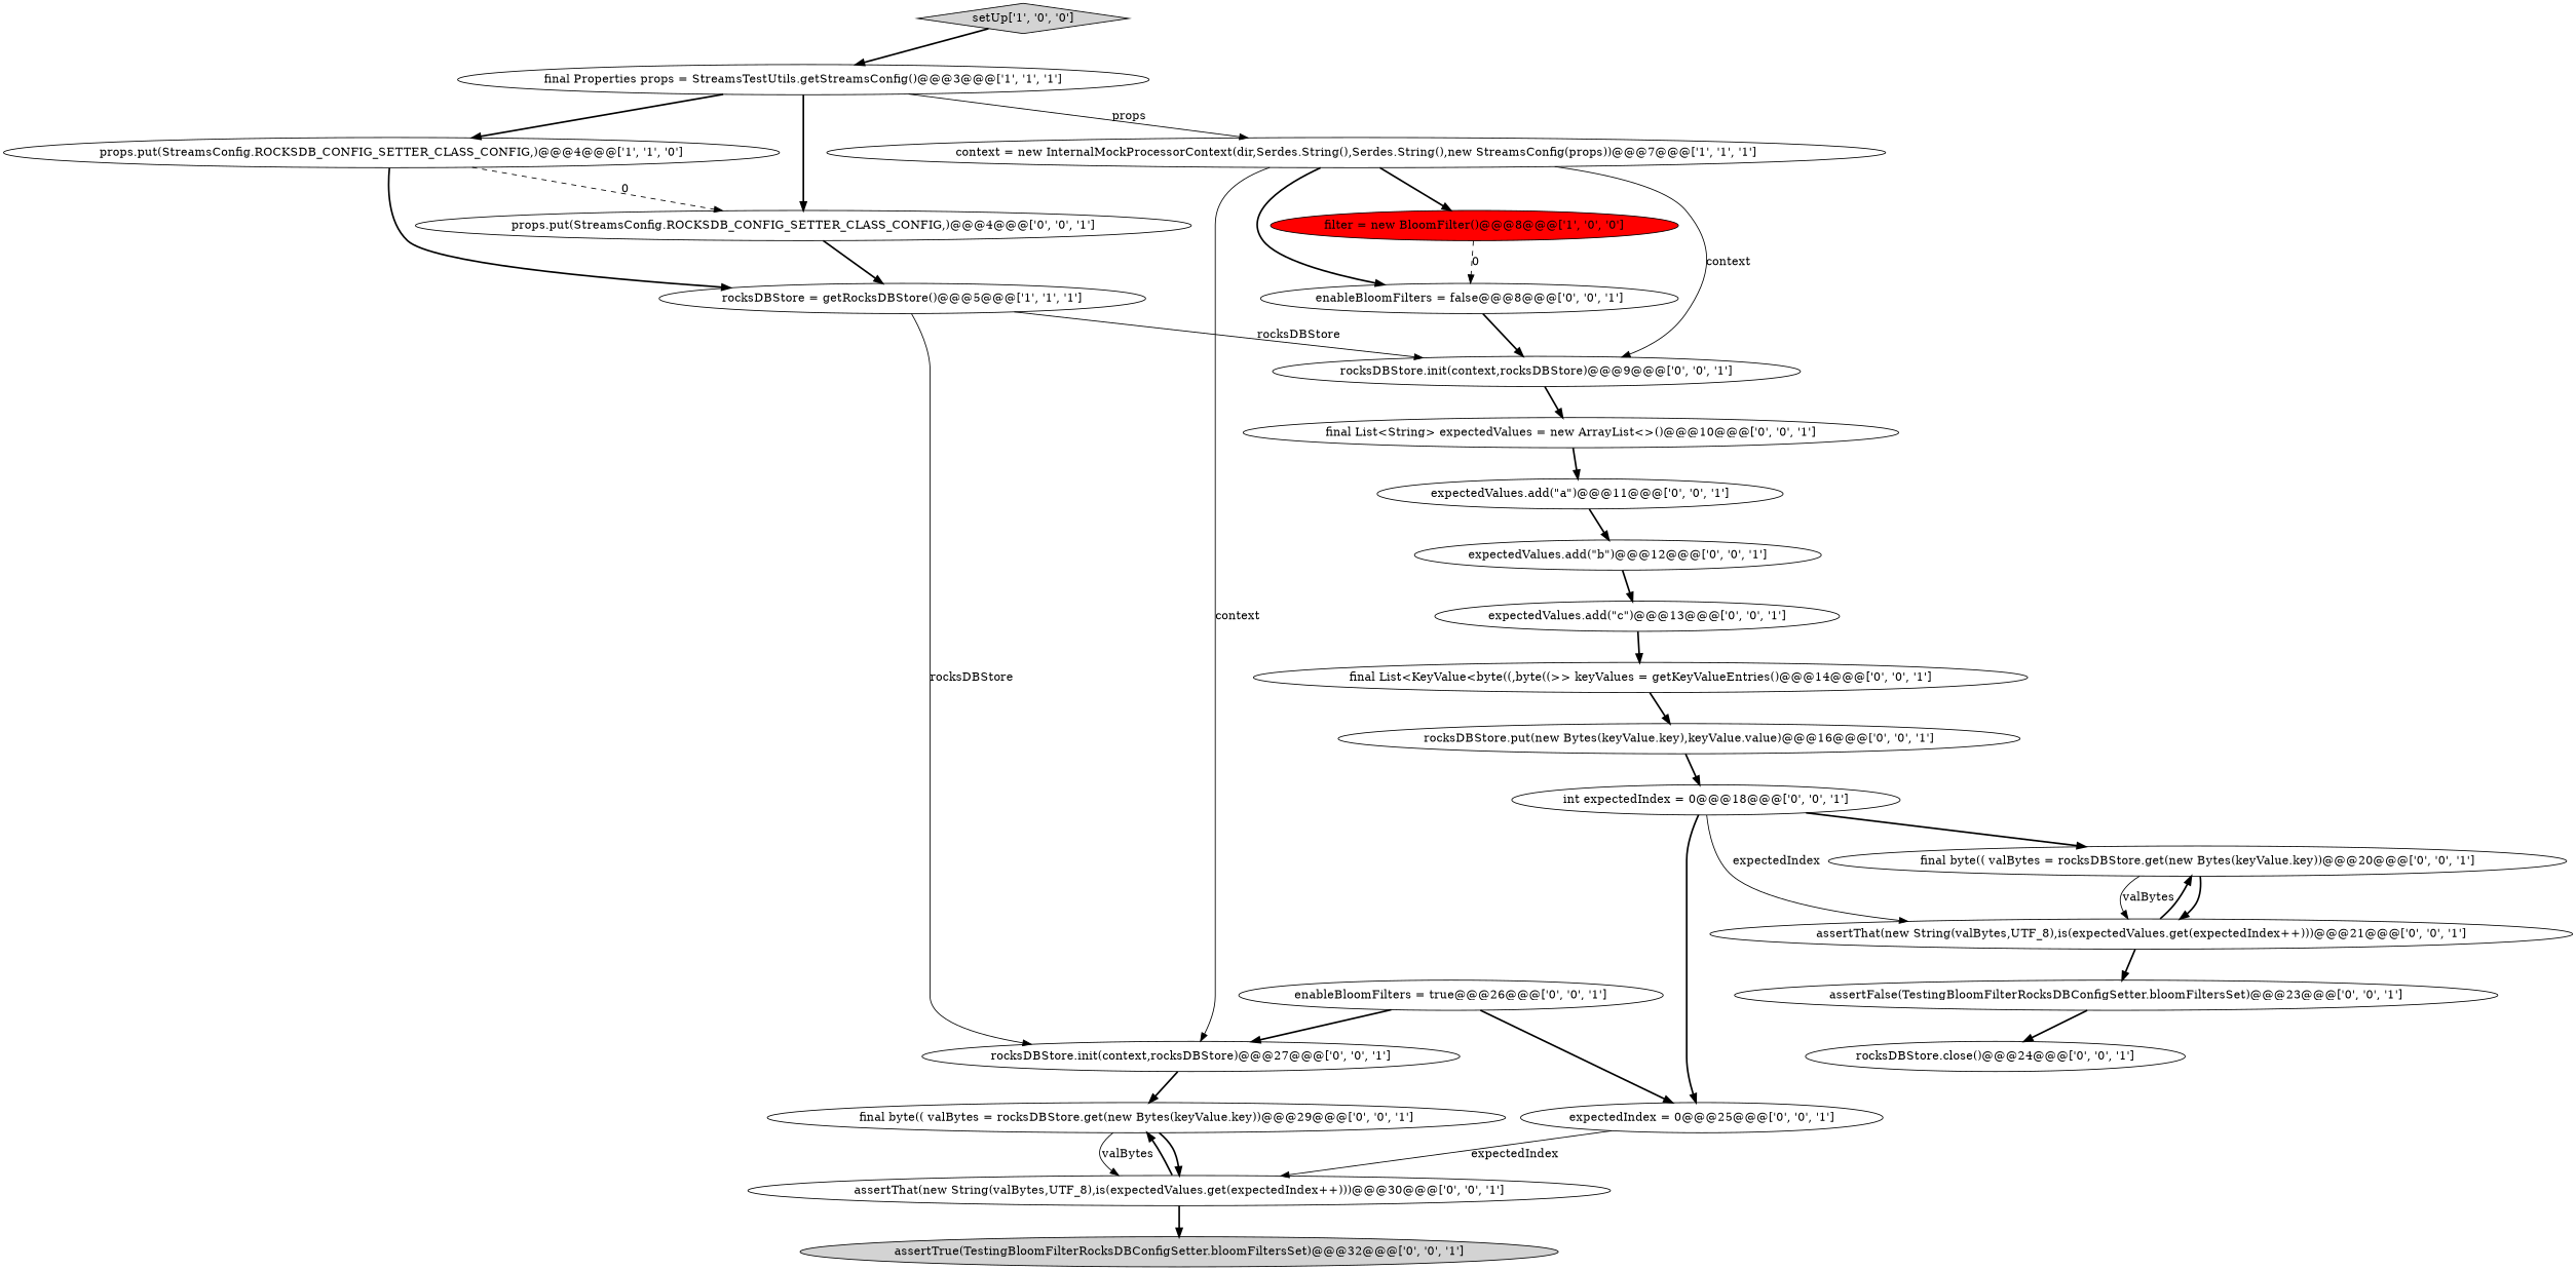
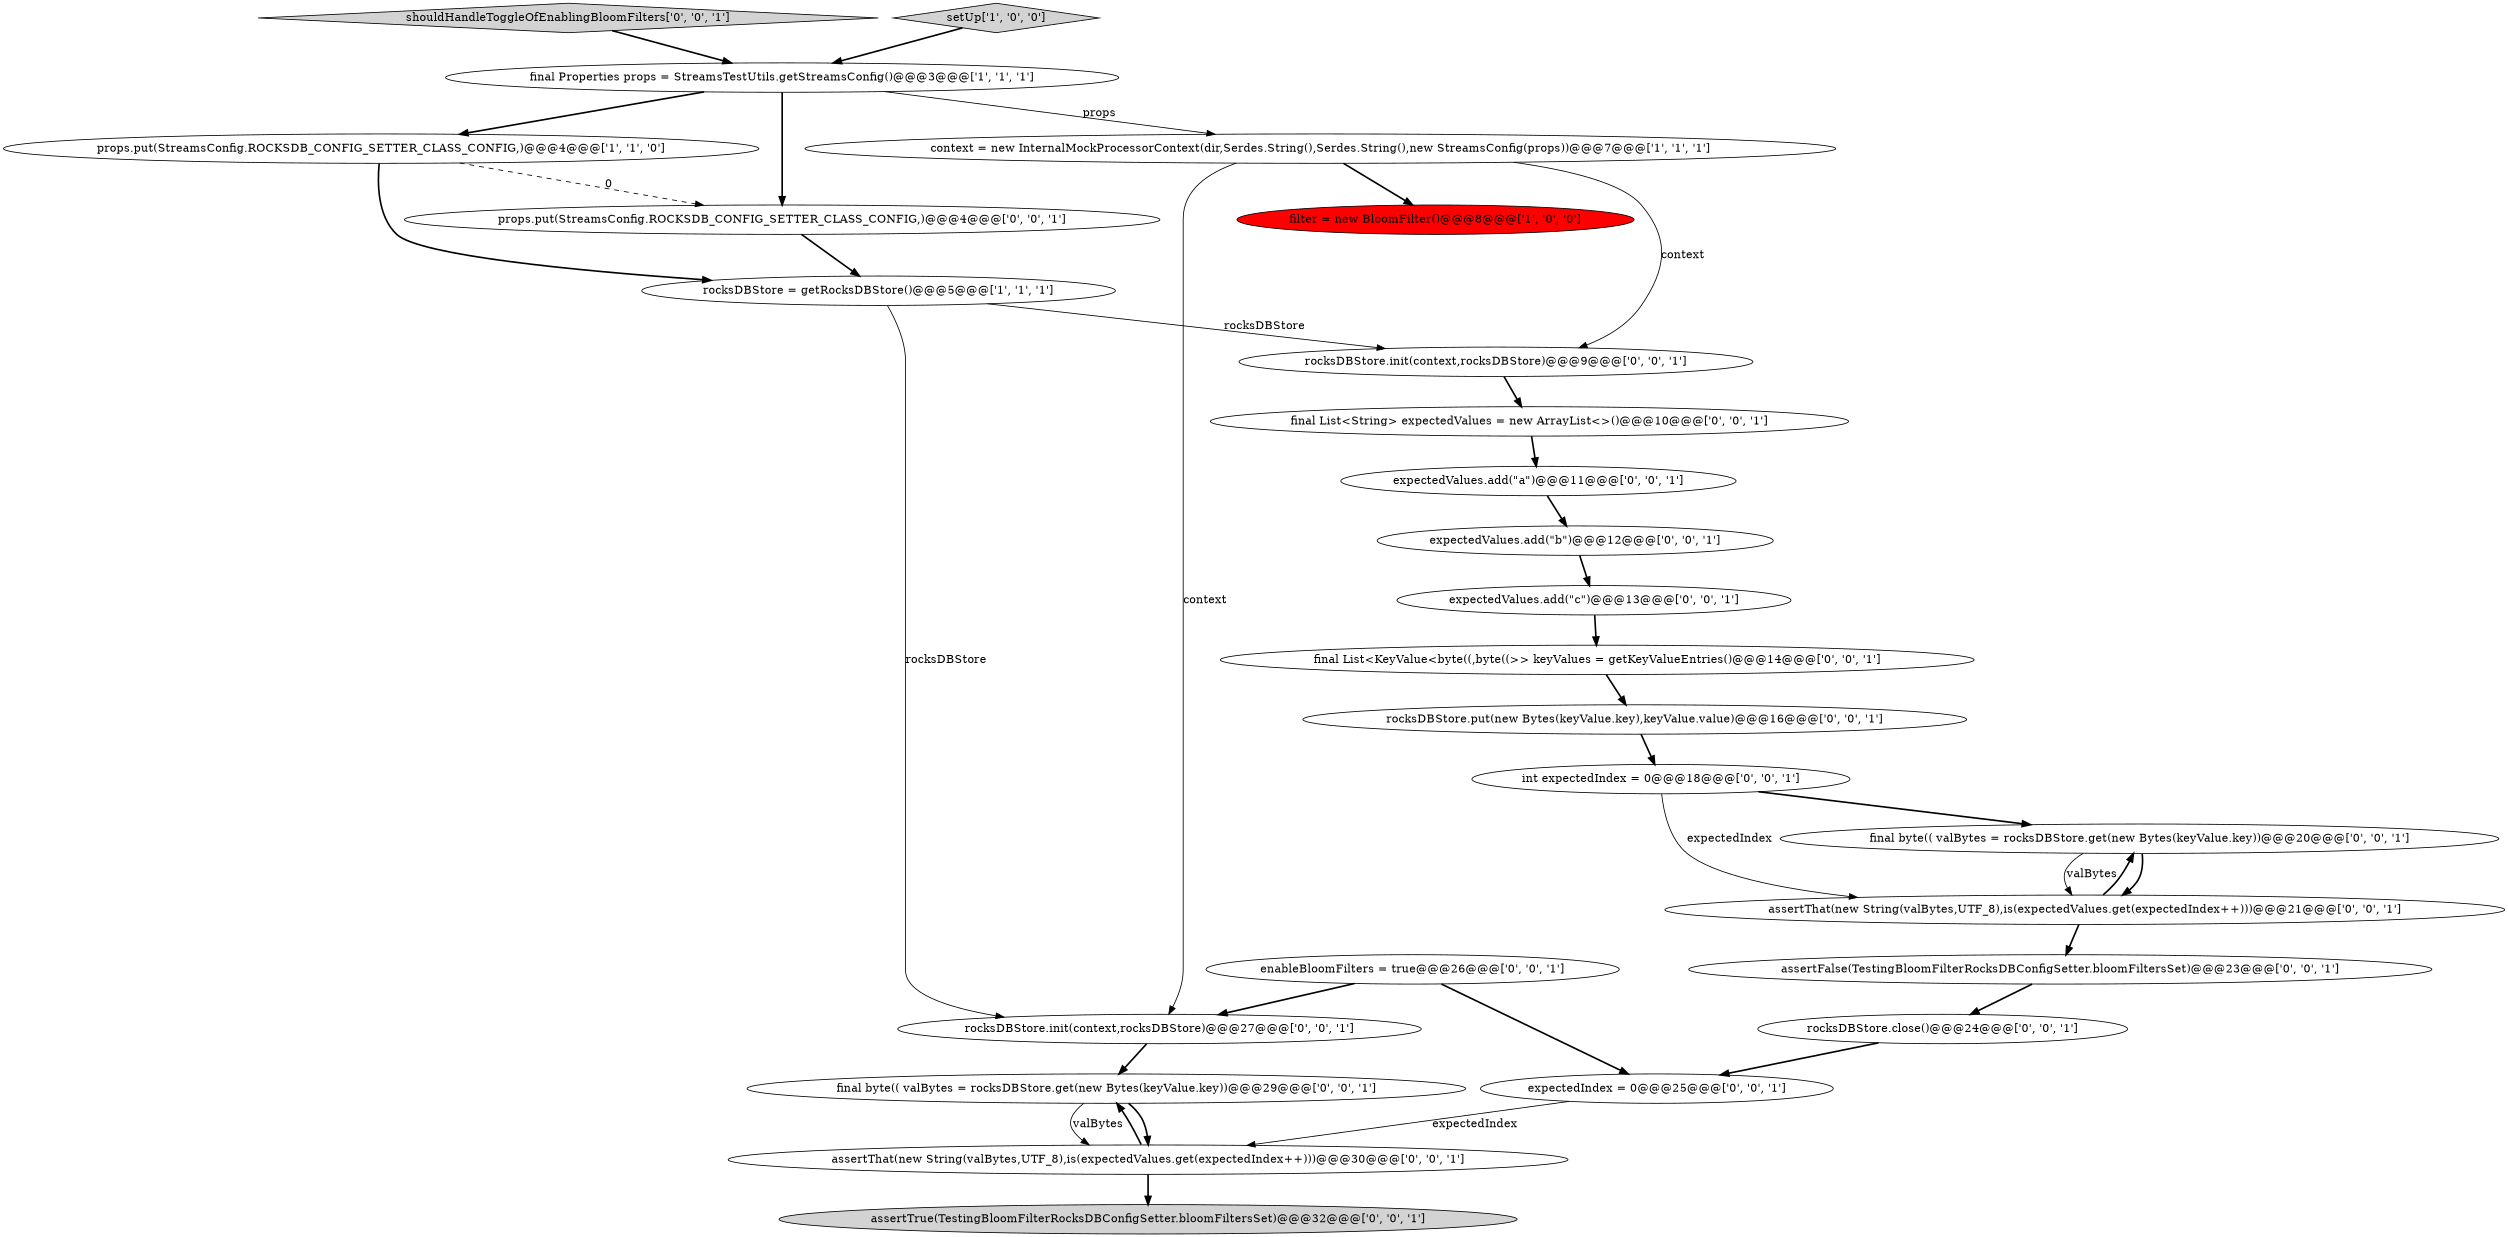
  digraph {
    node [fillcolor=white shape=ellipse style=filled]
    edge [style=bold]
    n1 [label="props.put(StreamsConfig.ROCKSDB_CONFIG_SETTER_CLASS_CONFIG,)@@@4@@@['1', '1', '0']"]
    n2 [label="props.put(StreamsConfig.ROCKSDB_CONFIG_SETTER_CLASS_CONFIG,)@@@4@@@['0', '0', '1']"]
    n3 [label="rocksDBStore = getRocksDBStore()@@@5@@@['1', '1', '1']"]
    n4 [label="rocksDBStore.init(context,rocksDBStore)@@@27@@@['0', '0', '1']"]
    n5 [label="rocksDBStore.init(context,rocksDBStore)@@@9@@@['0', '0', '1']"]
    n6 [fillcolor=lightgray label="assertTrue(TestingBloomFilterRocksDBConfigSetter.bloomFiltersSet)@@@32@@@['0', '0', '1']"]
    n7 [label="assertFalse(TestingBloomFilterRocksDBConfigSetter.bloomFiltersSet)@@@23@@@['0', '0', '1']"]
    n8 [label="rocksDBStore.close()@@@24@@@['0', '0', '1']"]
    n9 [label="expectedIndex = 0@@@25@@@['0', '0', '1']"]
    n10 [label="final List<KeyValue<byte((,byte((>> keyValues = getKeyValueEntries()@@@14@@@['0', '0', '1']"]
    n11 [label="rocksDBStore.put(new Bytes(keyValue.key),keyValue.value)@@@16@@@['0', '0', '1']"]
    n12 [label="int expectedIndex = 0@@@18@@@['0', '0', '1']"]
    n13 [label="assertThat(new String(valBytes,UTF_8),is(expectedValues.get(expectedIndex++)))@@@30@@@['0', '0', '1']"]
    n14 [label="final byte(( valBytes = rocksDBStore.get(new Bytes(keyValue.key))@@@29@@@['0', '0', '1']"]
    n15 [label="final byte(( valBytes = rocksDBStore.get(new Bytes(keyValue.key))@@@20@@@['0', '0', '1']"]
    n16 [label="assertThat(new String(valBytes,UTF_8),is(expectedValues.get(expectedIndex++)))@@@21@@@['0', '0', '1']"]
    n17 [label="final List<String> expectedValues = new ArrayList<>()@@@10@@@['0', '0', '1']"]
    n18 [label="expectedValues.add(\"a\")@@@11@@@['0', '0', '1']"]
-   n19 [label="enableBloomFilters = false@@@8@@@['0', '0', '1']"]
    n20 [label="expectedValues.add(\"c\")@@@13@@@['0', '0', '1']"]
+   n21 [fillcolor=lightgray label="shouldHandleToggleOfEnablingBloomFilters['0', '0', '1']" shape=diamond]
    n22 [label="final Properties props = StreamsTestUtils.getStreamsConfig()@@@3@@@['1', '1', '1']"]
    n23 [label="context = new InternalMockProcessorContext(dir,Serdes.String(),Serdes.String(),new StreamsConfig(props))@@@7@@@['1', '1', '1']"]
    n24 [fillcolor=lightgray label="setUp['1', '0', '0']" shape=diamond]
    n25 [label="expectedValues.add(\"b\")@@@12@@@['0', '0', '1']"]
    n26 [fillcolor=red label="filter = new BloomFilter()@@@8@@@['1', '0', '0']"]
    n27 [label="enableBloomFilters = true@@@26@@@['0', '0', '1']"]
    n1 -> n2 [label=0 style=dashed]
    n1 -> n3
    n2 -> n3
    n3 -> n4 [label=rocksDBStore style=solid]
    n3 -> n5 [label=rocksDBStore style=solid]
    n4 -> n14
    n5 -> n17
    n7 -> n8
-   n12 -> n9
+   n8 -> n9
    n9 -> n13 [label=expectedIndex style=solid]
    n10 -> n11
    n11 -> n12
    n12 -> n15
    n12 -> n16 [label=expectedIndex style=solid]
    n13 -> n6
    n13 -> n14
    n14 -> n13
    n14 -> n13 [label=valBytes style=solid]
    n15 -> n16
    n15 -> n16 [label=valBytes style=solid]
    n16 -> n7
    n16 -> n15
    n17 -> n18
    n18 -> n25
-   n19 -> n5
    n20 -> n10
+   n21 -> n22
    n22 -> n1
    n22 -> n2
    n22 -> n23 [label=props style=solid]
    n23 -> n4 [label=context style=solid]
    n23 -> n5 [label=context style=solid]
-   n23 -> n19
    n23 -> n26
    n24 -> n22
    n25 -> n20
-   n26 -> n19 [label=0 style=dashed]
    n27 -> n4
    n27 -> n9
  }
